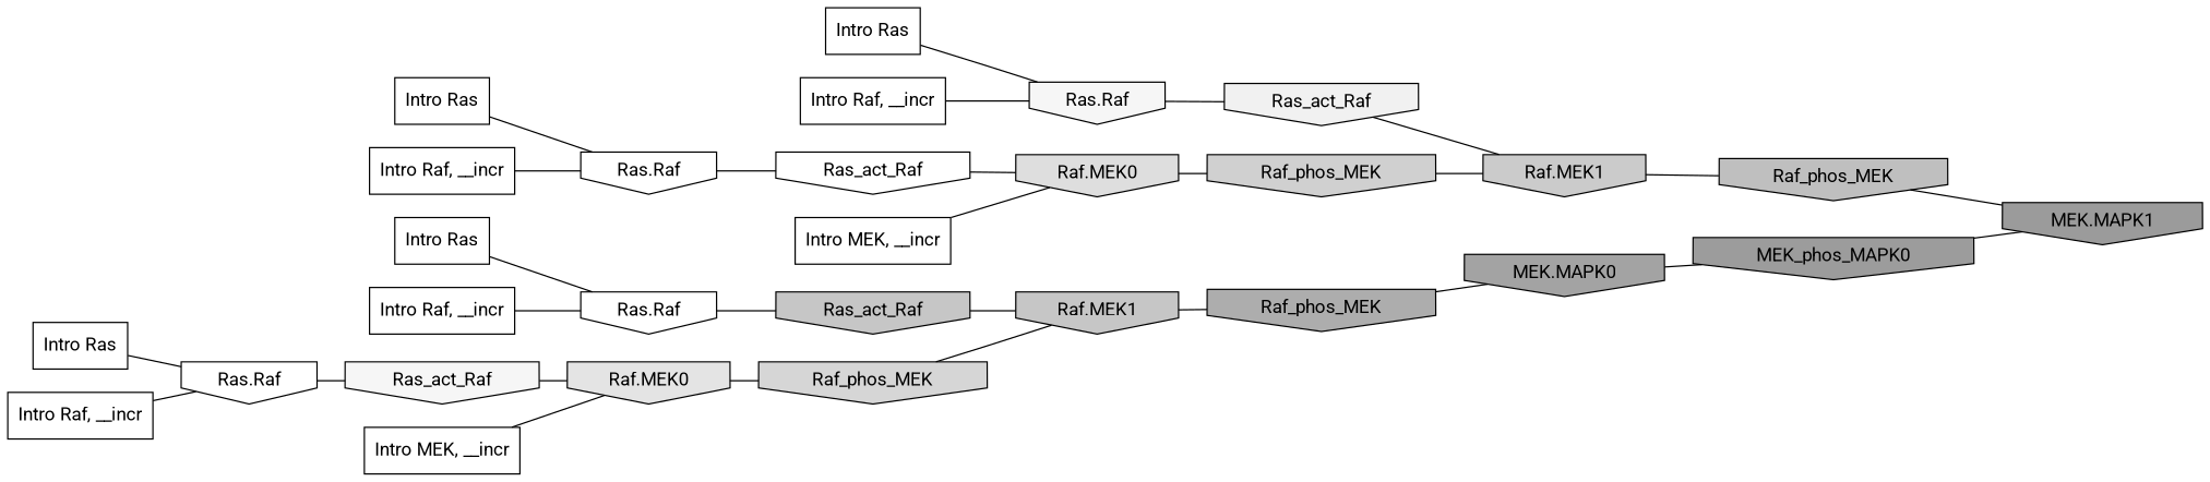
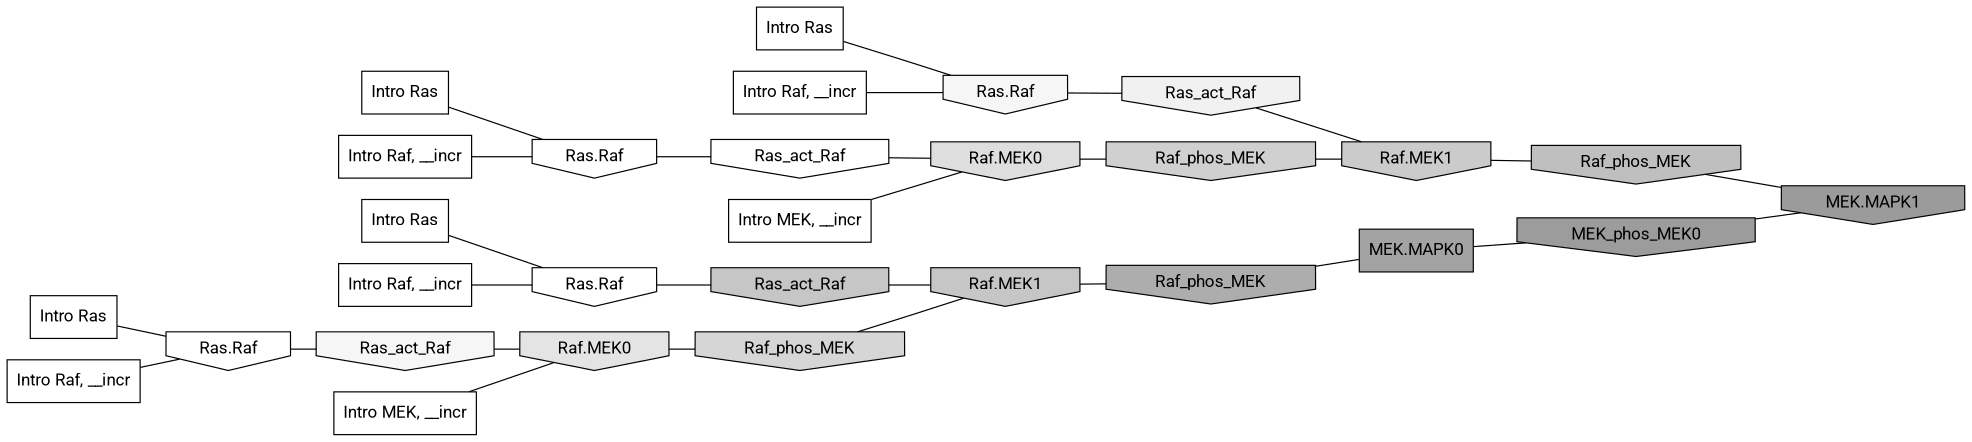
  digraph {
    fontname=Roboto
    rankdir=LR
    ranksep=0.30
    node [fillcolor="0.000 0.000 1.000" fontname=Roboto shape=invhouse style=filled]
    edge [color="0.000 0.000 0.000" dir=none fontname=Roboto]
    n1 [label="Intro Ras" shape=rectangle]
    n2 [label="Ras.Raf"]
    n3 [fillcolor="0.000 0.000 0.998" label=Ras_act_Raf]
    n4 [label="Intro Ras" shape=rectangle]
    n5 [fillcolor="0.000 0.000 0.963" label="Ras.Raf"]
    n6 [fillcolor="0.000 0.000 0.944" label=Ras_act_Raf]
    n7 [label="Intro Ras" shape=rectangle]
    n8 [label="Ras.Raf"]
    n9 [fillcolor="0.000 0.000 0.774" label=Ras_act_Raf]
    n10 [label="Intro Ras" shape=rectangle]
    n11 [label="Ras.Raf"]
    n12 [fillcolor="0.000 0.000 0.964" label=Ras_act_Raf]
    n13 [label="Intro Raf, __incr" shape=rectangle]
    n14 [label="Intro Raf, __incr" shape=rectangle]
    n15 [label="Intro Raf, __incr" shape=rectangle]
    n16 [label="Intro Raf, __incr" shape=rectangle]
    n17 [label="Intro MEK, __incr" shape=rectangle]
    n18 [fillcolor="0.000 0.000 0.870" label="Raf.MEK0"]
    n19 [fillcolor="0.000 0.000 0.814" label=Raf_phos_MEK]
    n20 [label="Intro MEK, __incr" shape=rectangle]
    n21 [fillcolor="0.000 0.000 0.891" label="Raf.MEK0"]
    n22 [fillcolor="0.000 0.000 0.836" label=Raf_phos_MEK]
-   n23 [fillcolor="0.000 0.000 0.640" label="MEK.MAPK0"]
-   n24 [fillcolor="0.000 0.000 0.610" label=MEK_phos_MAPK0]
+   n23 [fillcolor="0.000 0.000 0.640" label="MEK.MAPK0" shape=box]
+   n24 [fillcolor="0.000 0.000 0.610" label=MEK_phos_MEK0]
    n25 [fillcolor="0.000 0.000 0.774" label="Raf.MEK1"]
    n26 [fillcolor="0.000 0.000 0.794" label="Raf.MEK1"]
    n27 [fillcolor="0.000 0.000 0.748" label=Raf_phos_MEK]
    n28 [fillcolor="0.000 0.000 0.676" label=Raf_phos_MEK]
    n29 [fillcolor="0.000 0.000 0.606" label="MEK.MAPK1"]
    n1 -> n2
    n2 -> n3
    n3 -> n18
    n4 -> n5
    n5 -> n6
    n6 -> n26
    n7 -> n8
    n8 -> n9
    n9 -> n25
    n10 -> n11
    n11 -> n12
    n12 -> n21
    n13 -> n2
    n14 -> n11
    n15 -> n8
    n16 -> n5
    n17 -> n18
    n18 -> n19
    n19 -> n26
    n20 -> n21
    n21 -> n22
    n22 -> n25
    n23 -> n24
    n24 -> n29
    n25 -> n28
    n26 -> n27
    n27 -> n29
    n28 -> n23
  }
